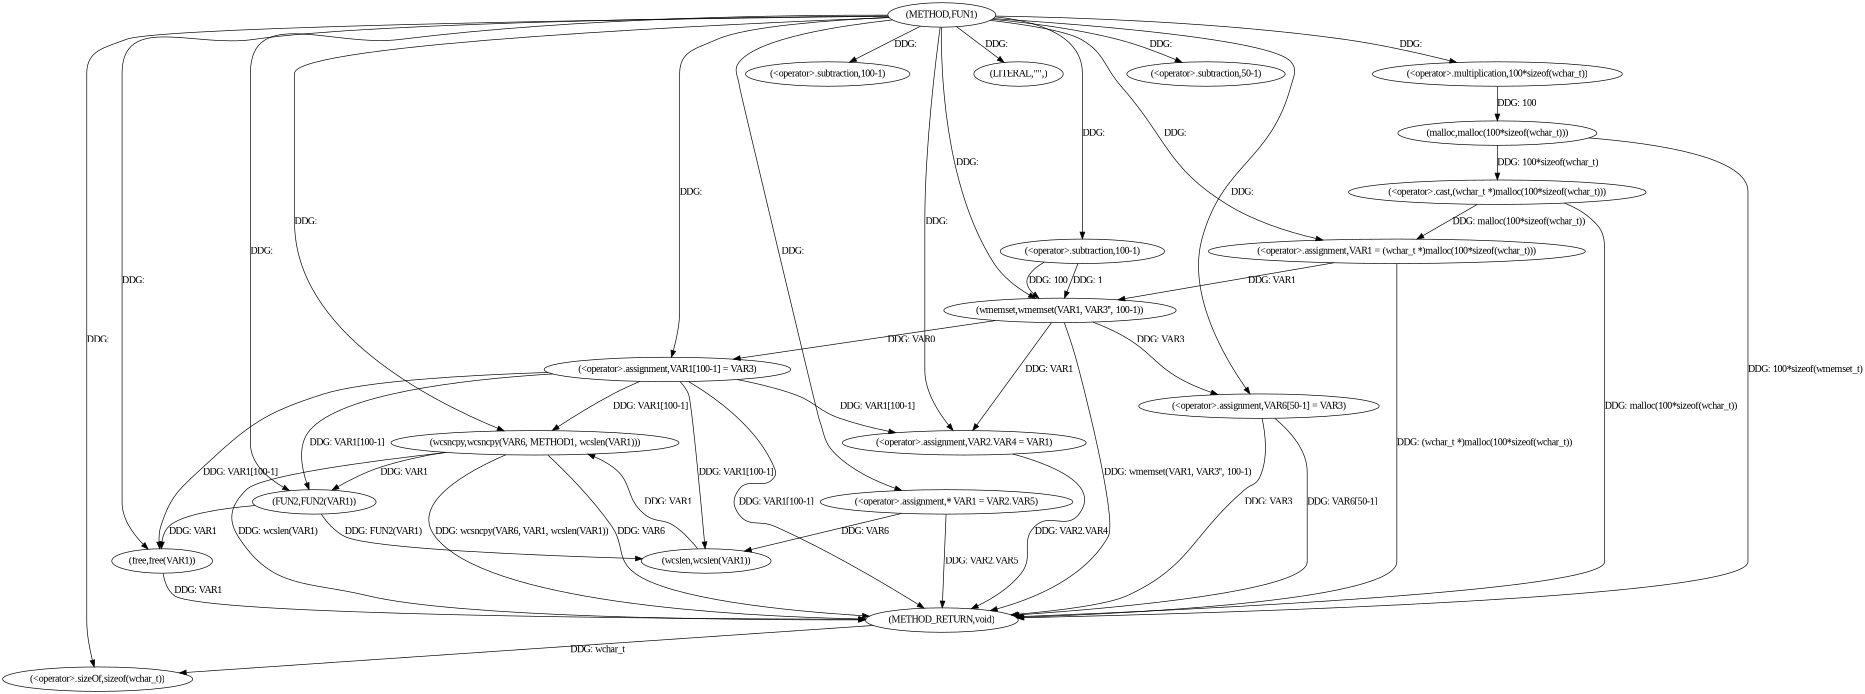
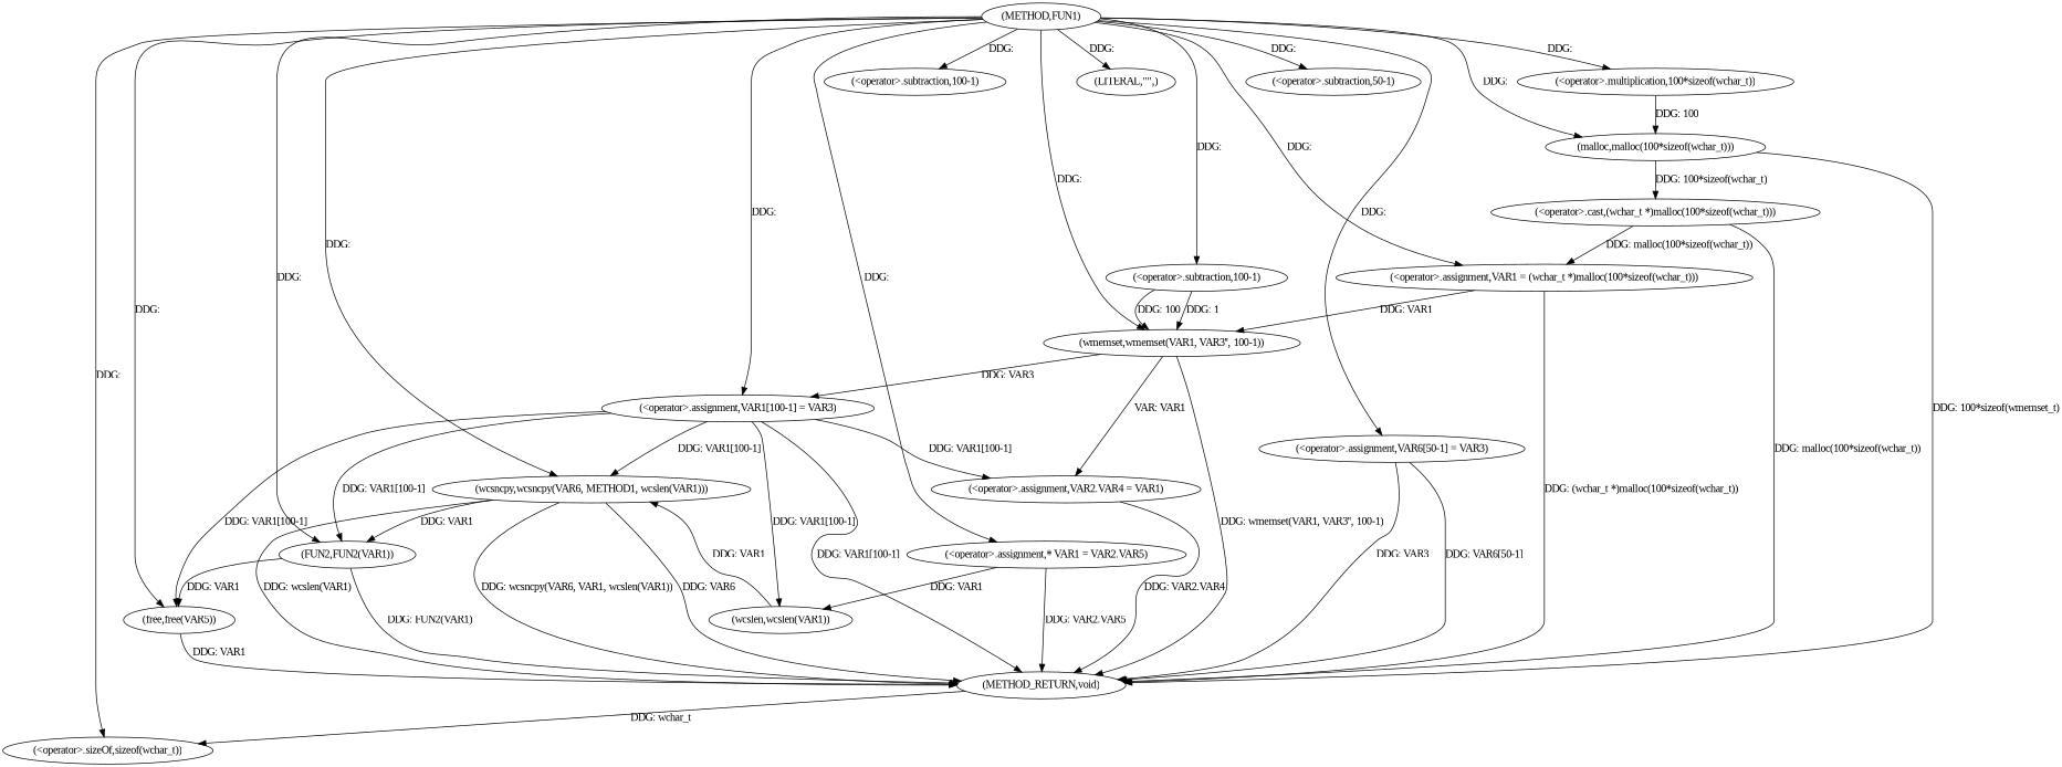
  digraph {
    fontname="Liberation Serif"
    node [fontname="Liberation Serif"]
    edge [fontname="Liberation Serif"]
    n1 [label="(METHOD,FUN1)"]
    n2 [label="(<operator>.assignment,VAR1 = (wchar_t *)malloc(100*sizeof(wchar_t)))"]
    n3 [label="(<operator>.multiplication,100*sizeof(wchar_t))"]
    n4 [label="(<operator>.sizeOf,sizeof(wchar_t))"]
    n5 [label="(wmemset,wmemset(VAR1, VAR3'', 100-1))"]
    n6 [label="(<operator>.subtraction,100-1)"]
    n7 [label="(<operator>.assignment,VAR1[100-1] = VAR3)"]
    n8 [label="(<operator>.subtraction,100-1)"]
    n9 [label="(<operator>.assignment,VAR2.VAR4 = VAR1)"]
    n10 [label="(<operator>.assignment,* VAR1 = VAR2.VAR5)"]
    n11 [label="(LITERAL,\"\",)"]
    n12 [label="(wcsncpy,wcsncpy(VAR6, METHOD1, wcslen(VAR1)))"]
    n13 [label="(<operator>.assignment,VAR6[50-1] = VAR3)"]
    n14 [label="(<operator>.subtraction,50-1)"]
    n15 [label="(FUN2,FUN2(VAR1))"]
-   n16 [label="(free,free(VAR1))"]
+   n16 [label="(free,free(VAR5))"]
    n17 [label="(METHOD_RETURN,void)"]
    n18 [label="(malloc,malloc(100*sizeof(wchar_t)))"]
    n19 [label="(wcslen,wcslen(VAR1))"]
    n20 [label="(<operator>.cast,(wchar_t *)malloc(100*sizeof(wchar_t)))"]
    n1 -> n2 [label="DDG: "]
    n1 -> n3 [label="DDG: "]
    n1 -> n4 [label="DDG: "]
    n1 -> n5 [label="DDG: "]
    n1 -> n6 [label="DDG: "]
    n1 -> n7 [label="DDG: "]
    n1 -> n8 [label="DDG: "]
-   n1 -> n9 [label="DDG: "]
+   n1 -> n18 [label="DDG: "]
    n1 -> n10 [label="DDG: "]
    n1 -> n11 [label="DDG: "]
    n1 -> n12 [label="DDG: "]
    n1 -> n13 [label="DDG: "]
    n1 -> n14 [label="DDG: "]
    n1 -> n15 [label="DDG: "]
    n1 -> n16 [label="DDG: "]
    n2 -> n5 [label="DDG: VAR1"]
    n2 -> n17 [label="DDG: (wchar_t *)malloc(100*sizeof(wchar_t))"]
    n3 -> n18 [label="DDG: 100"]
-   n5 -> n7 [label="DDG: VAR0"]
-   n5 -> n9 [label="DDG: VAR1"]
-   n5 -> n13 [label="DDG: VAR3"]
+   n5 -> n7 [label="DDG: VAR3"]
+   n5 -> n9 [label="VAR: VAR1"]
    n5 -> n17 [label="DDG: wmemset(VAR1, VAR3'', 100-1)"]
    n6 -> n5 [label="DDG: 100"]
    n6 -> n5 [label="DDG: 1"]
    n7 -> n9 [label="DDG: VAR1[100-1]"]
    n7 -> n12 [label="DDG: VAR1[100-1]"]
    n7 -> n15 [label="DDG: VAR1[100-1]"]
    n7 -> n16 [label="DDG: VAR1[100-1]"]
    n7 -> n17 [label="DDG: VAR1[100-1]"]
    n7 -> n19 [label="DDG: VAR1[100-1]"]
    n9 -> n17 [label="DDG: VAR2.VAR4"]
    n10 -> n17 [label="DDG: VAR2.VAR5"]
-   n10 -> n19 [label="DDG: VAR6"]
+   n10 -> n19 [label="DDG: VAR1"]
    n12 -> n15 [label="DDG: VAR1"]
    n12 -> n17 [label="DDG: VAR6"]
    n12 -> n17 [label="DDG: wcsncpy(VAR6, VAR1, wcslen(VAR1))"]
    n12 -> n17 [label="DDG: wcslen(VAR1)"]
    n13 -> n17 [label="DDG: VAR3"]
    n13 -> n17 [label="DDG: VAR6[50-1]"]
    n15 -> n16 [label="DDG: VAR1"]
-   n15 -> n19 [label="DDG: FUN2(VAR1)"]
+   n15 -> n17 [label="DDG: FUN2(VAR1)"]
    n16 -> n17 [label="DDG: VAR1"]
    n17 -> n4 [label="DDG: wchar_t"]
    n18 -> n17 [label="DDG: 100*sizeof(wmemset_t)"]
    n18 -> n20 [label="DDG: 100*sizeof(wchar_t)"]
    n19 -> n12 [label="DDG: VAR1"]
    n20 -> n2 [label="DDG: malloc(100*sizeof(wchar_t))"]
    n20 -> n17 [label="DDG: malloc(100*sizeof(wchar_t))"]
  }
